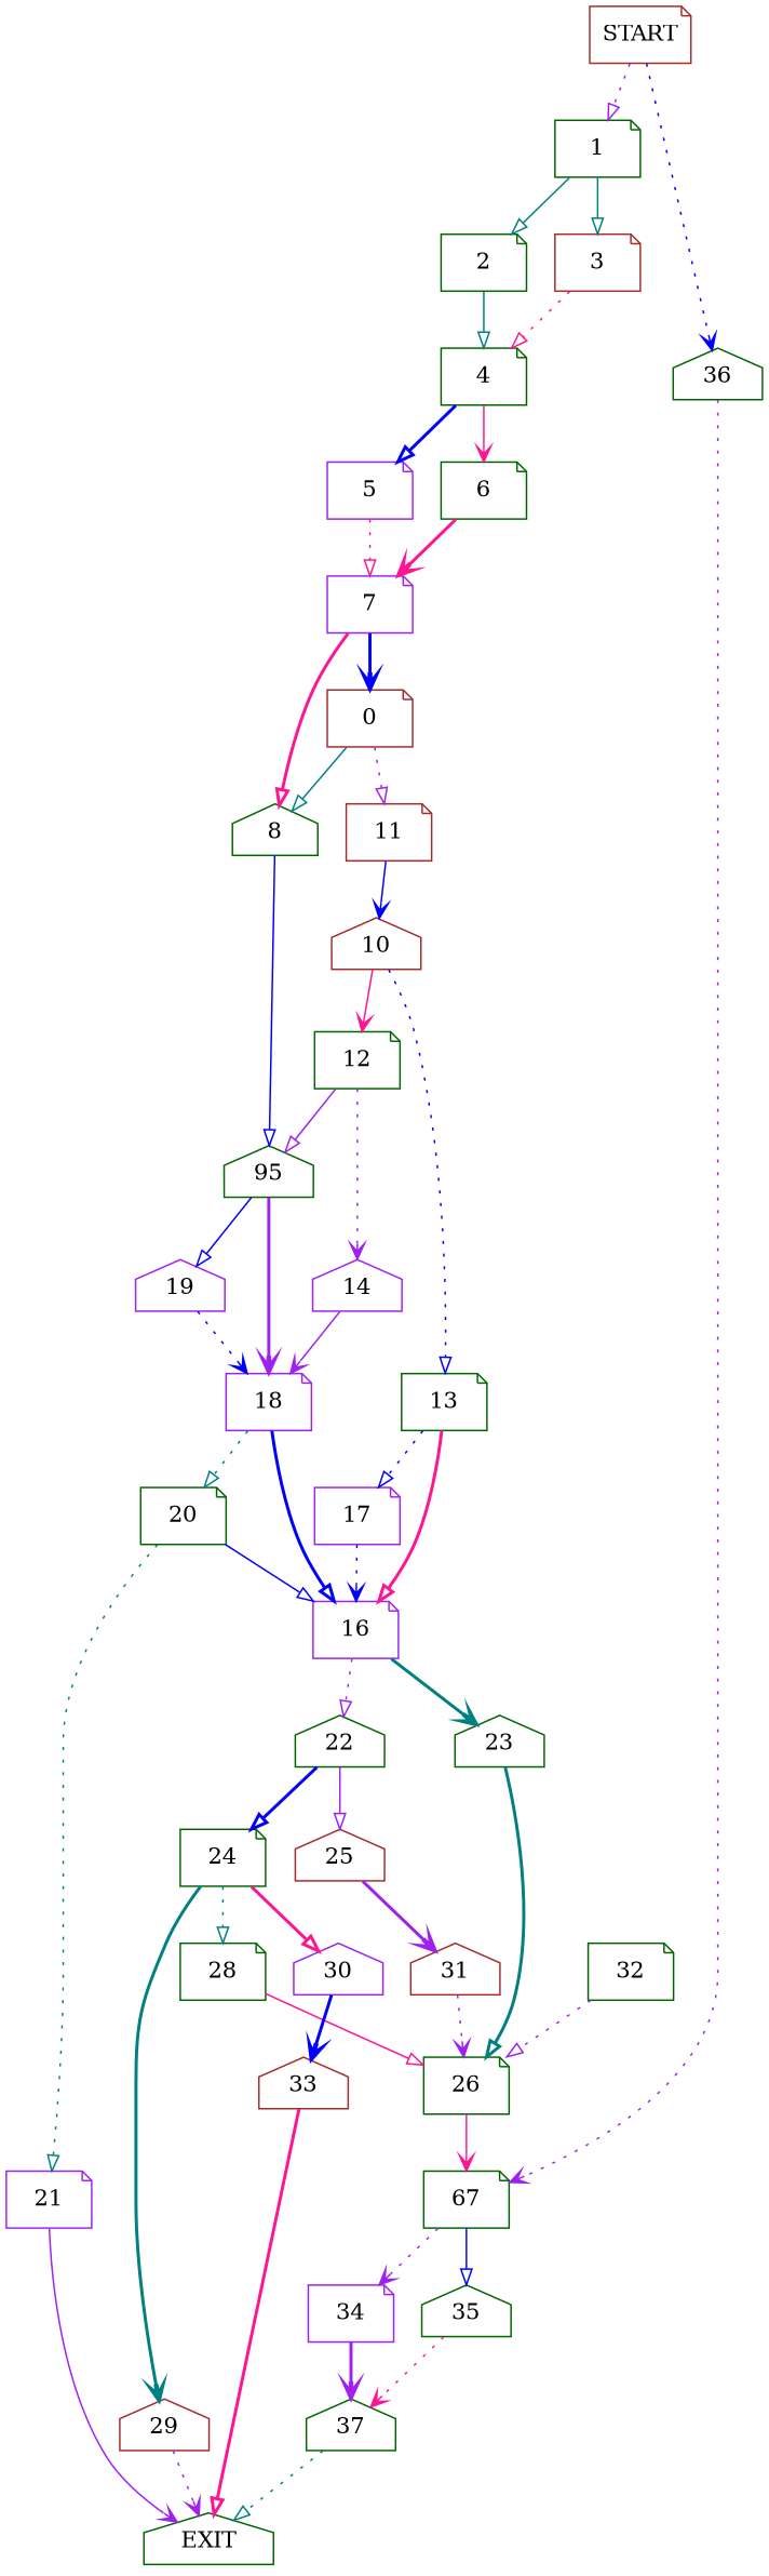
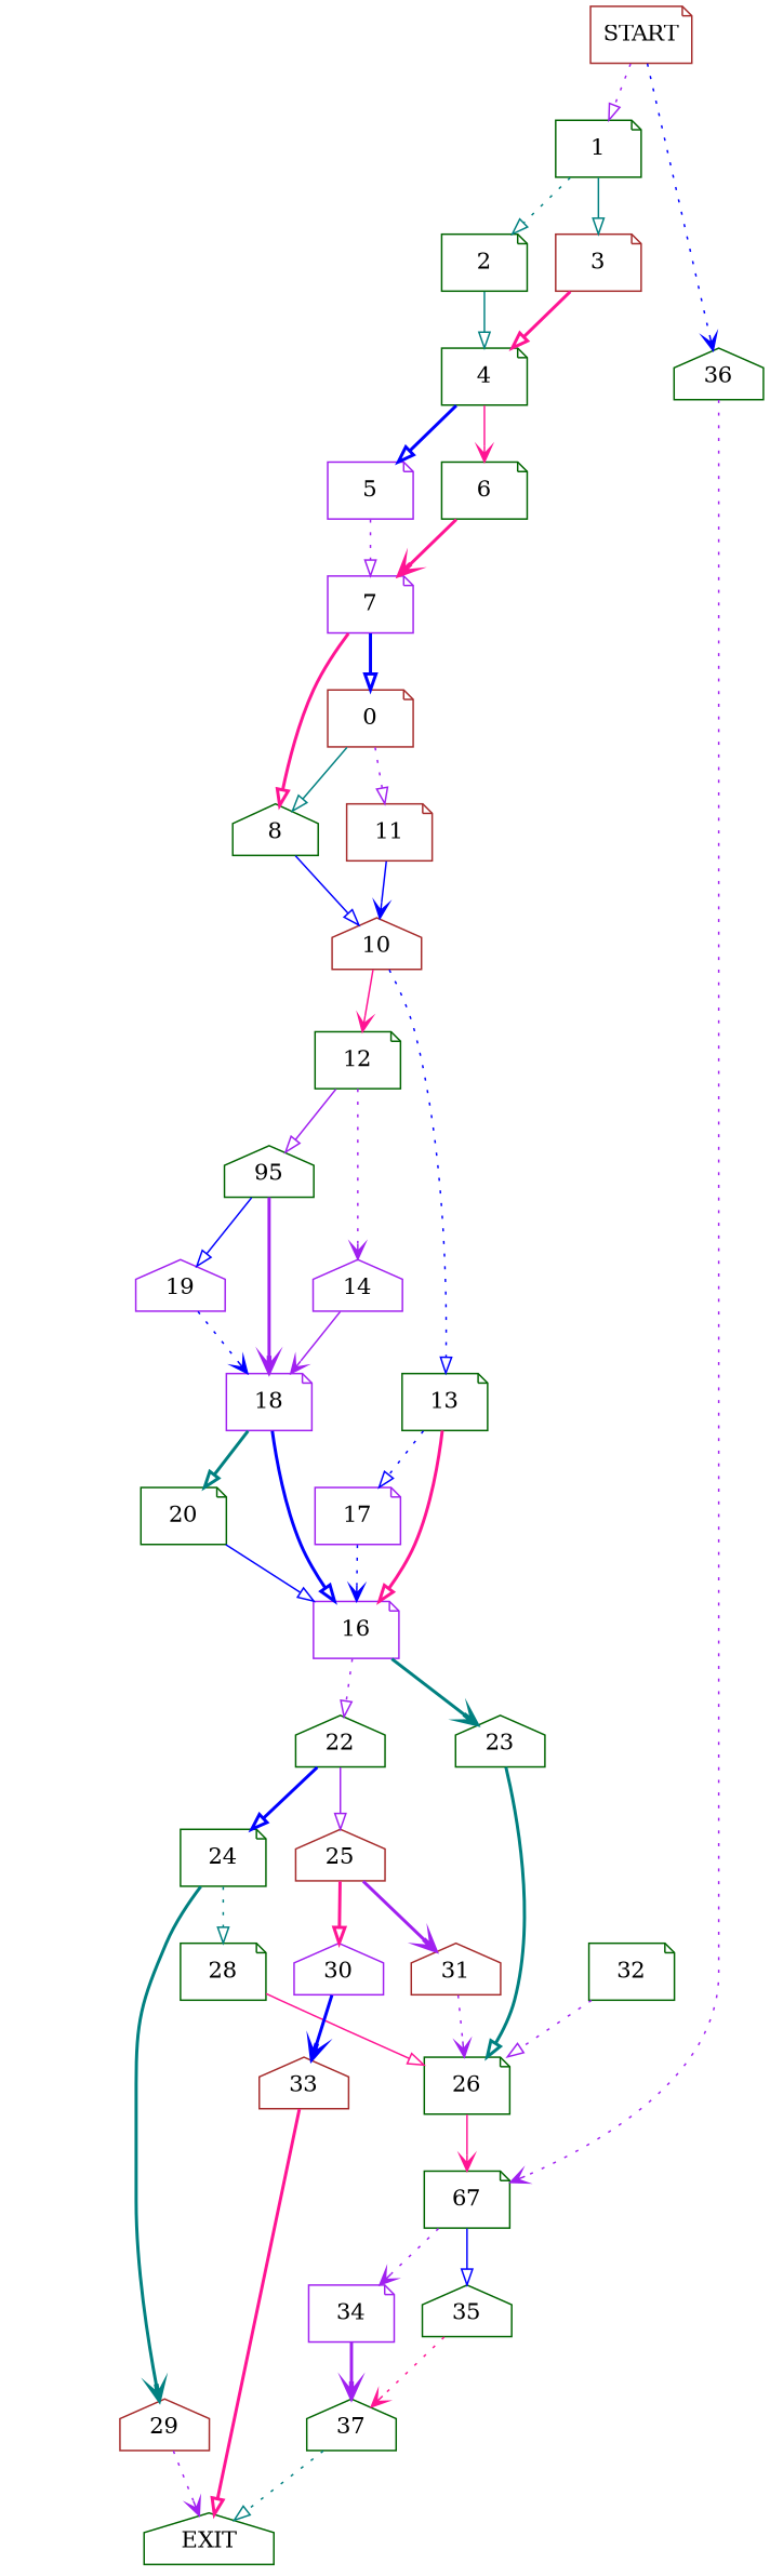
  digraph {
    node [color=darkgreen shape=note]
    edge [arrowhead=onormal color=purple style=dotted]
    n1 [color=brown label=START]
    1
    36 [shape=house]
    2
    3 [color=brown]
    n6 [label=67]
    n7 [label=EXIT shape=house]
    4
    5 [color=purple]
    6
    7 [color=purple]
    8 [shape=house]
    n13 [color=brown label=0]
    10 [color=brown shape=house]
    11 [color=brown]
    12
    13
    14 [color=purple shape=house]
    n19 [label=95 shape=house]
    16 [color=purple]
    17 [color=purple]
    18 [color=purple]
    19 [color=purple shape=house]
    22 [shape=house]
    23 [shape=house]
    20
    24
    25 [color=brown shape=house]
    26
-   21 [color=purple]
    28
    29 [color=brown shape=house]
    30 [color=purple shape=house]
    31 [color=brown shape=house]
    33 [color=brown shape=house]
    34 [color=purple]
    35 [shape=house]
    37 [shape=house]
    32
    n1 -> 1
    n1 -> 36 [arrowhead=vee color=blue]
-   1 -> 2 [color=teal style=solid]
+   1 -> 2 [color=teal]
    1 -> 3 [color=teal style=solid]
    36 -> n6 [arrowhead=vee]
    2 -> 4 [color=teal style=solid]
-   3 -> 4 [color=deeppink]
+   3 -> 4 [color=deeppink style=bold]
    n6 -> 34 [arrowhead=vee]
    n6 -> 35 [color=blue style=solid]
    4 -> 5 [color=blue style=bold]
    4 -> 6 [arrowhead=vee color=deeppink style=solid]
-   5 -> 7 [color=deeppink]
+   5 -> 7
    6 -> 7 [arrowhead=vee color=deeppink style=bold]
    7 -> 8 [color=deeppink style=bold]
-   7 -> n13 [arrowhead=vee color=blue style=bold]
-   8 -> n19 [color=blue style=solid]
+   7 -> n13 [color=blue style=bold]
+   8 -> 10 [color=blue style=solid]
    n13 -> 8 [color=teal style=solid]
    n13 -> 11
    10 -> 12 [arrowhead=vee color=deeppink style=solid]
    10 -> 13 [color=blue]
    11 -> 10 [arrowhead=vee color=blue style=solid]
    12 -> 14 [arrowhead=vee]
    12 -> n19 [style=solid]
    13 -> 16 [color=deeppink style=bold]
    13 -> 17 [color=blue]
    14 -> 18 [arrowhead=vee style=solid]
    n19 -> 18 [arrowhead=vee style=bold]
    n19 -> 19 [color=blue style=solid]
    16 -> 22
    16 -> 23 [arrowhead=vee color=teal style=bold]
    17 -> 16 [arrowhead=vee color=blue]
    18 -> 16 [color=blue style=bold]
-   18 -> 20 [color=teal]
+   18 -> 20 [color=teal style=bold]
    19 -> 18 [arrowhead=vee color=blue]
    22 -> 24 [color=blue style=bold]
    22 -> 25 [style=solid]
    23 -> 26 [color=teal style=bold]
    20 -> 16 [color=blue style=solid]
-   20 -> 21 [color=teal]
    24 -> 28 [color=teal]
    24 -> 29 [arrowhead=vee color=teal style=bold]
-   24 -> 30 [color=deeppink style=bold]
+   25 -> 30 [color=deeppink style=bold]
    25 -> 31 [arrowhead=vee style=bold]
    26 -> n6 [arrowhead=vee color=deeppink style=solid]
-   21 -> n7 [arrowhead=vee style=solid]
    28 -> 26 [color=deeppink style=solid]
    29 -> n7 [arrowhead=vee]
    30 -> 33 [arrowhead=vee color=blue style=bold]
    31 -> 26 [arrowhead=vee]
    33 -> n7 [color=deeppink style=bold]
    34 -> 37 [arrowhead=vee style=bold]
    35 -> 37 [arrowhead=vee color=deeppink]
    37 -> n7 [color=teal]
    32 -> 26
  }
